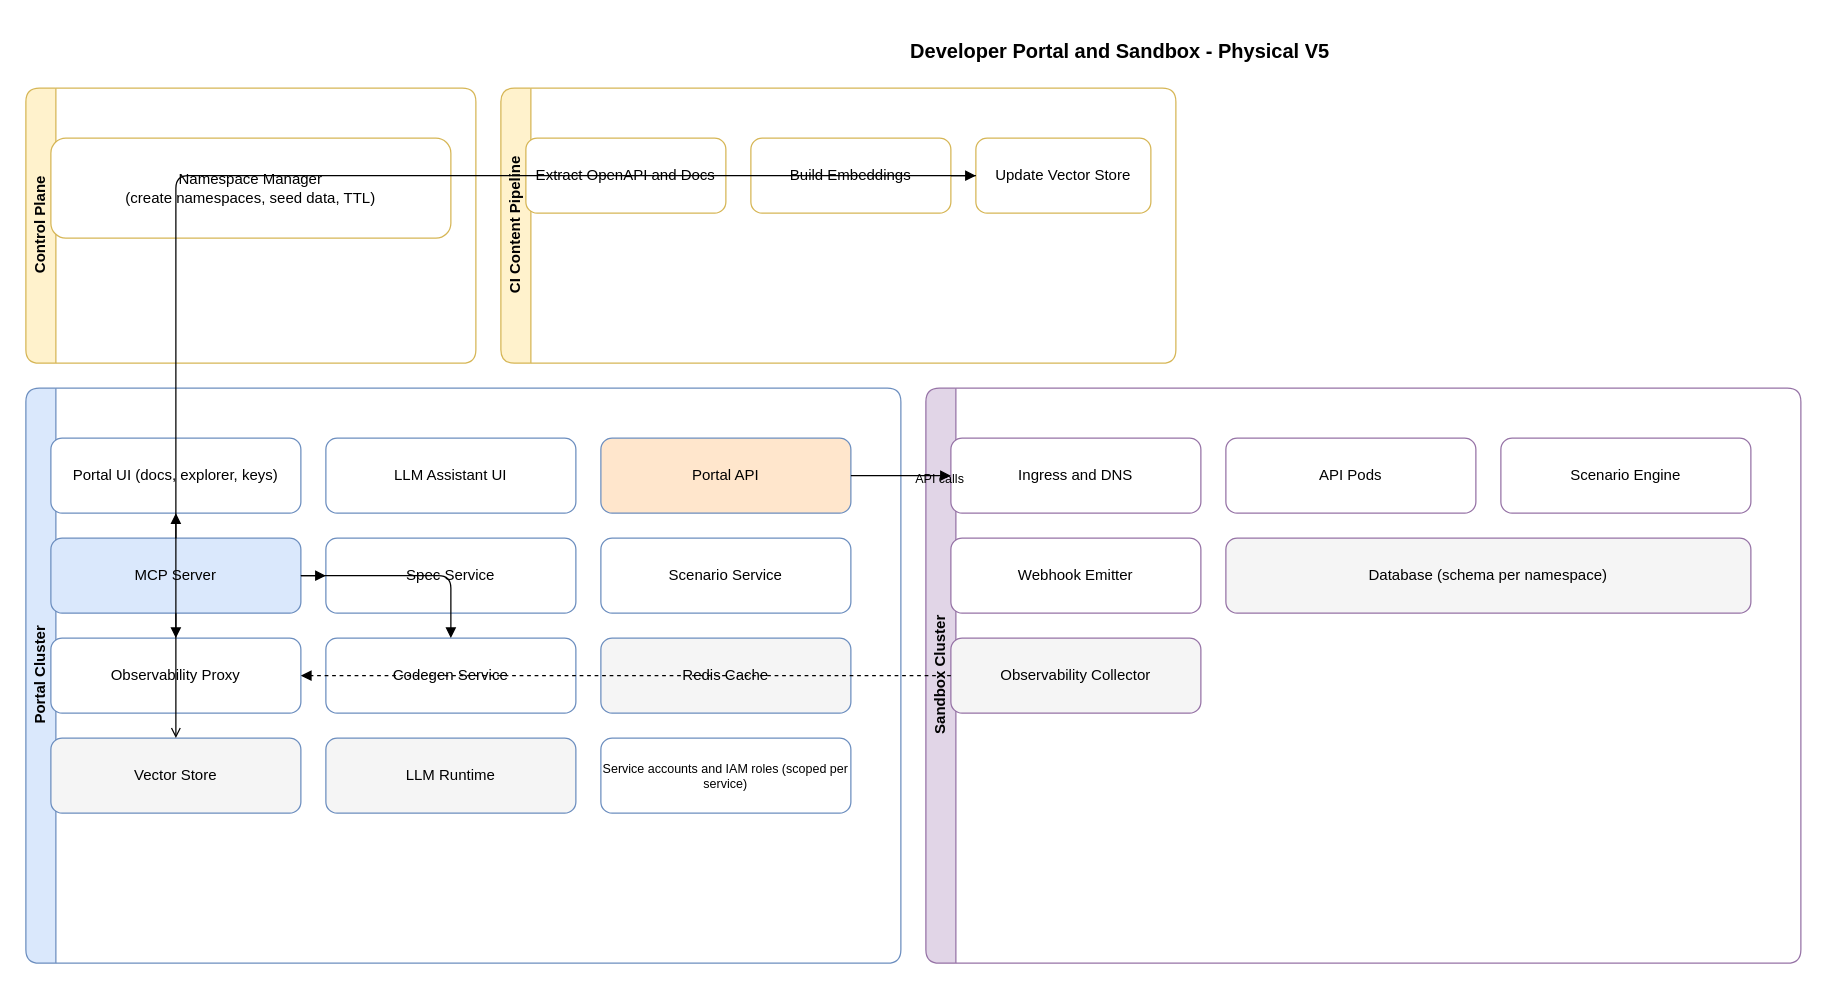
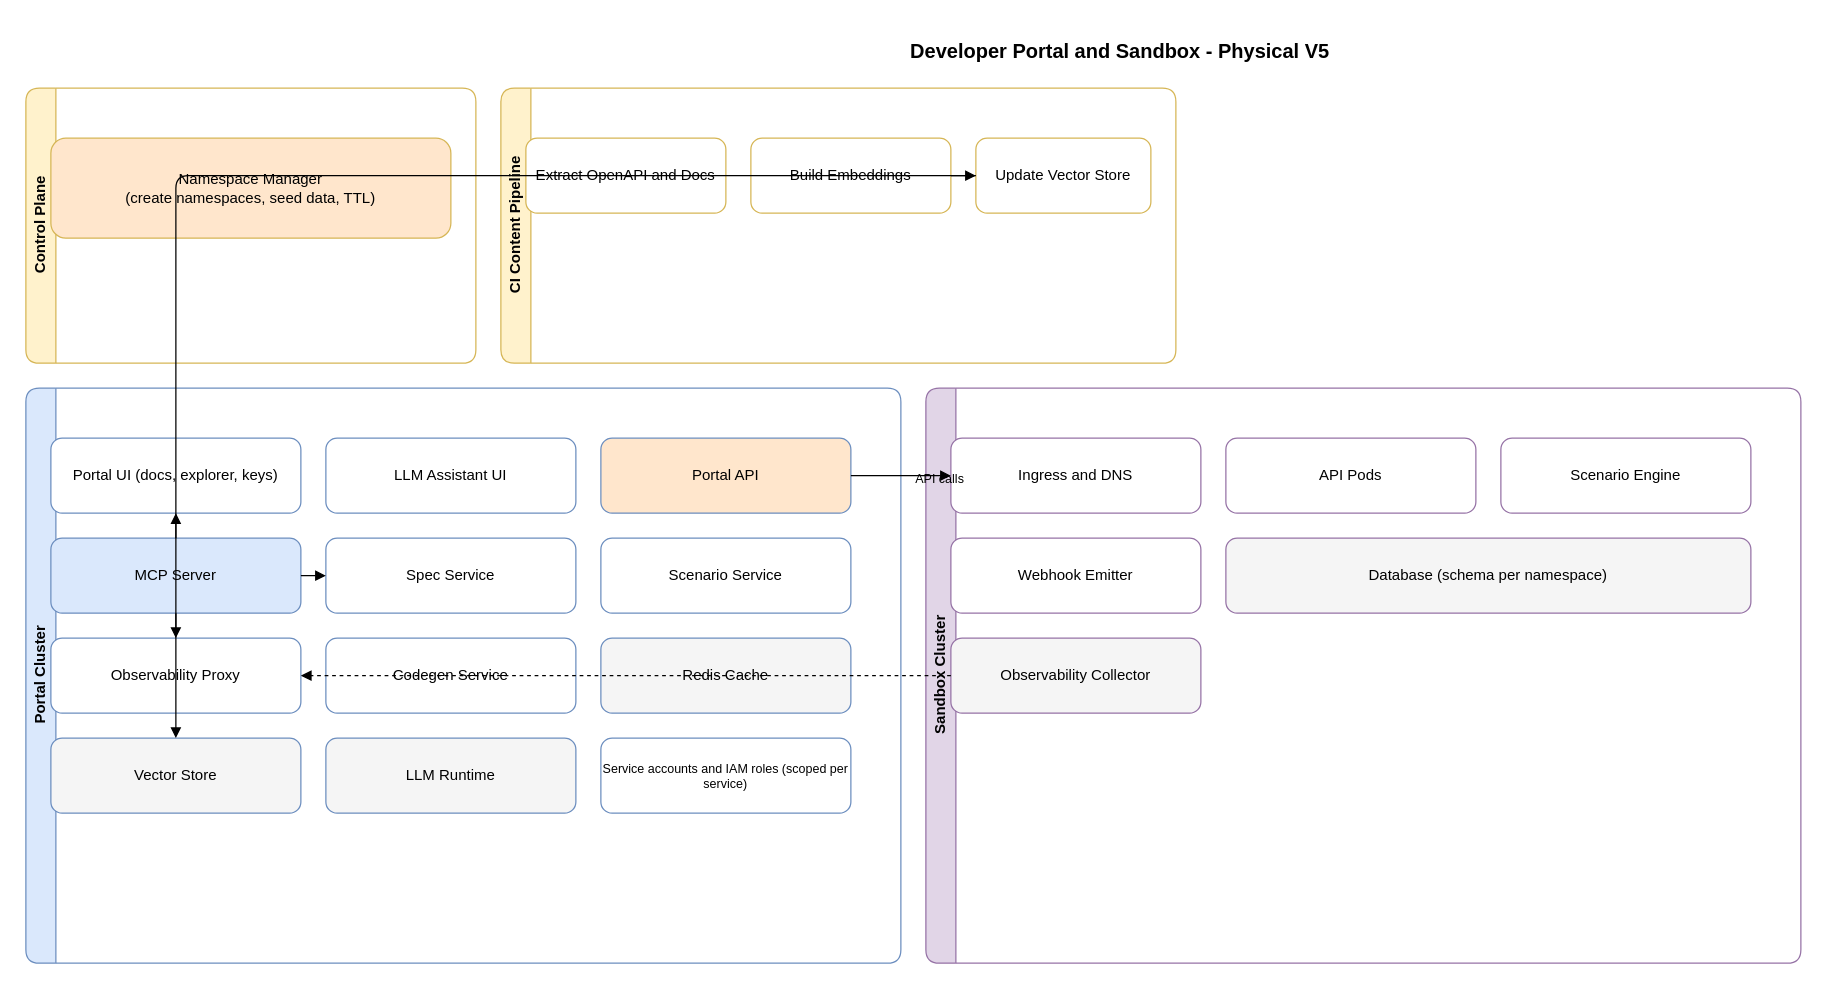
  <mxCell id="0" />
  <mxCell id="1" parent="0" />
  <mxCell id="2" value="Developer Portal and Sandbox - Physical V5" style="text;html=1;align=center;verticalAlign=middle;fontSize=16;fontStyle=1" vertex="1" parent="1"><mxGeometry x="415" y="20" width="960" height="40" as="geometry" /></mxCell>
  <mxCell id="3" value="Control Plane" style="swimlane;horizontal=0;rounded=1;html=1;startSize=24;fillColor=#fff2cc;strokeColor=#d6b656;fontStyle=1" vertex="1" parent="1"><mxGeometry x="20" y="70" width="360" height="220" as="geometry" /></mxCell>
- <mxCell id="4" value="Namespace Manager&#10;(create namespaces, seed data, TTL)" style="rounded=1;whiteSpace=wrap;html=1;strokeColor=#d6b656;fillColor=#ffffff" vertex="1" parent="3"><mxGeometry x="20" y="40" width="320" height="80" as="geometry" /></mxCell>
+ <mxCell id="4" value="Namespace Manager&#10;(create namespaces, seed data, TTL)" style="rounded=1;whiteSpace=wrap;html=1;strokeColor=#d6b656;fillColor=#ffe6cc;" vertex="1" parent="3"><mxGeometry x="20" y="40" width="320" height="80" as="geometry" /></mxCell>
  <mxCell id="5" value="CI Content Pipeline" style="swimlane;horizontal=0;rounded=1;html=1;startSize=24;fillColor=#fff2cc;strokeColor=#d6b656;fontStyle=1" vertex="1" parent="1"><mxGeometry x="400" y="70" width="540" height="220" as="geometry" /></mxCell>
  <mxCell id="6" value="Extract OpenAPI and Docs" style="rounded=1;whiteSpace=wrap;html=1;strokeColor=#d6b656;fillColor=#ffffff" vertex="1" parent="5"><mxGeometry x="20" y="40" width="160" height="60" as="geometry" /></mxCell>
  <mxCell id="7" value="Build Embeddings" style="rounded=1;whiteSpace=wrap;html=1;strokeColor=#d6b656;fillColor=#ffffff" vertex="1" parent="5"><mxGeometry x="200" y="40" width="160" height="60" as="geometry" /></mxCell>
  <mxCell id="8" value="Update Vector Store" style="rounded=1;whiteSpace=wrap;html=1;strokeColor=#d6b656;fillColor=#ffffff" vertex="1" parent="5"><mxGeometry x="380" y="40" width="140" height="60" as="geometry" /></mxCell>
  <mxCell id="9" value="Portal Cluster" style="swimlane;horizontal=0;rounded=1;html=1;startSize=24;fillColor=#dae8fc;strokeColor=#6c8ebf;fontStyle=1" vertex="1" parent="1"><mxGeometry x="20" y="310" width="700" height="460" as="geometry" /></mxCell>
  <mxCell id="10" value="Portal UI (docs, explorer, keys)" style="rounded=1;whiteSpace=wrap;html=1;strokeColor=#6c8ebf;fillColor=#ffffff" vertex="1" parent="9"><mxGeometry x="20" y="40" width="200" height="60" as="geometry" /></mxCell>
  <mxCell id="11" value="LLM Assistant UI" style="rounded=1;whiteSpace=wrap;html=1;strokeColor=#6c8ebf;fillColor=#ffffff" vertex="1" parent="9"><mxGeometry x="240" y="40" width="200" height="60" as="geometry" /></mxCell>
  <mxCell id="12" value="Portal API" style="rounded=1;whiteSpace=wrap;html=1;strokeColor=#6c8ebf;fillColor=#ffe6cc;" vertex="1" parent="9"><mxGeometry x="460" y="40" width="200" height="60" as="geometry" /></mxCell>
  <mxCell id="13" value="MCP Server" style="rounded=1;whiteSpace=wrap;html=1;strokeColor=#6c8ebf;fillColor=#dae8fc;" vertex="1" parent="9"><mxGeometry x="20" y="120" width="200" height="60" as="geometry" /></mxCell>
  <mxCell id="14" value="Spec Service" style="rounded=1;whiteSpace=wrap;html=1;strokeColor=#6c8ebf;fillColor=#ffffff" vertex="1" parent="9"><mxGeometry x="240" y="120" width="200" height="60" as="geometry" /></mxCell>
  <mxCell id="15" value="Scenario Service" style="rounded=1;whiteSpace=wrap;html=1;strokeColor=#6c8ebf;fillColor=#ffffff" vertex="1" parent="9"><mxGeometry x="460" y="120" width="200" height="60" as="geometry" /></mxCell>
  <mxCell id="16" value="Observability Proxy" style="rounded=1;whiteSpace=wrap;html=1;strokeColor=#6c8ebf;fillColor=#ffffff" vertex="1" parent="9"><mxGeometry x="20" y="200" width="200" height="60" as="geometry" /></mxCell>
  <mxCell id="17" value="Codegen Service" style="rounded=1;whiteSpace=wrap;html=1;strokeColor=#6c8ebf;fillColor=#ffffff" vertex="1" parent="9"><mxGeometry x="240" y="200" width="200" height="60" as="geometry" /></mxCell>
  <mxCell id="18" value="Redis Cache" style="rounded=1;whiteSpace=wrap;html=1;strokeColor=#6c8ebf;fillColor=#f5f5f5" vertex="1" parent="9"><mxGeometry x="460" y="200" width="200" height="60" as="geometry" /></mxCell>
  <mxCell id="19" value="Vector Store" style="rounded=1;whiteSpace=wrap;html=1;strokeColor=#6c8ebf;fillColor=#f5f5f5" vertex="1" parent="9"><mxGeometry x="20" y="280" width="200" height="60" as="geometry" /></mxCell>
  <mxCell id="20" value="LLM Runtime" style="rounded=1;whiteSpace=wrap;html=1;strokeColor=#6c8ebf;fillColor=#f5f5f5" vertex="1" parent="9"><mxGeometry x="240" y="280" width="200" height="60" as="geometry" /></mxCell>
  <mxCell id="21" value="Service accounts and IAM roles (scoped per service)" style="rounded=1;whiteSpace=wrap;html=1;strokeColor=#6c8ebf;fillColor=#ffffff;fontSize=10" vertex="1" parent="9"><mxGeometry x="460" y="280" width="200" height="60" as="geometry" /></mxCell>
  <mxCell id="22" value="Sandbox Cluster" style="swimlane;horizontal=0;rounded=1;html=1;startSize=24;fillColor=#e1d5e7;strokeColor=#9673a6;fontStyle=1" vertex="1" parent="1"><mxGeometry x="740" y="310" width="700" height="460" as="geometry" /></mxCell>
  <mxCell id="23" value="Ingress and DNS" style="rounded=1;whiteSpace=wrap;html=1;strokeColor=#9673a6;fillColor=#ffffff" vertex="1" parent="22"><mxGeometry x="20" y="40" width="200" height="60" as="geometry" /></mxCell>
  <mxCell id="24" value="API Pods" style="rounded=1;whiteSpace=wrap;html=1;strokeColor=#9673a6;fillColor=#ffffff" vertex="1" parent="22"><mxGeometry x="240" y="40" width="200" height="60" as="geometry" /></mxCell>
  <mxCell id="25" value="Scenario Engine" style="rounded=1;whiteSpace=wrap;html=1;strokeColor=#9673a6;fillColor=#ffffff" vertex="1" parent="22"><mxGeometry x="460" y="40" width="200" height="60" as="geometry" /></mxCell>
  <mxCell id="26" value="Webhook Emitter" style="rounded=1;whiteSpace=wrap;html=1;strokeColor=#9673a6;fillColor=#ffffff" vertex="1" parent="22"><mxGeometry x="20" y="120" width="200" height="60" as="geometry" /></mxCell>
  <mxCell id="27" value="Database (schema per namespace)" style="rounded=1;whiteSpace=wrap;html=1;strokeColor=#9673a6;fillColor=#f5f5f5" vertex="1" parent="22"><mxGeometry x="240" y="120" width="420" height="60" as="geometry" /></mxCell>
  <mxCell id="28" value="Observability Collector" style="rounded=1;whiteSpace=wrap;html=1;strokeColor=#9673a6;fillColor=#f5f5f5" vertex="1" parent="22"><mxGeometry x="20" y="200" width="200" height="60" as="geometry" /></mxCell>
  <mxCell id="29" edge="1" parent="1" source="12" target="23" style="edgeStyle=orthogonalEdgeStyle;rounded=1;endArrow=block;endFill=1"><mxGeometry relative="1" as="geometry" /></mxCell>
  <mxCell id="30" value="API calls" style="text;html=1;fontSize=10" vertex="1" parent="1"><mxGeometry x="730" y="370" width="70" height="20" as="geometry" /></mxCell>
  <mxCell id="31" edge="1" parent="1" source="13" target="14" style="edgeStyle=orthogonalEdgeStyle;rounded=1;endArrow=block;endFill=1"><mxGeometry relative="1" as="geometry" /></mxCell>
  <mxCell id="32" edge="1" parent="1" source="13" target="10" style="edgeStyle=orthogonalEdgeStyle;rounded=1;endArrow=block;endFill=1;"><mxGeometry relative="1" as="geometry" /></mxCell>
  <mxCell id="33" edge="1" parent="1" source="13" target="16" style="edgeStyle=orthogonalEdgeStyle;rounded=1;endArrow=block;endFill=1"><mxGeometry relative="1" as="geometry" /></mxCell>
- <mxCell id="34" edge="1" parent="1" source="13" target="17" style="edgeStyle=orthogonalEdgeStyle;rounded=1;endArrow=block;endFill=1"><mxGeometry relative="1" as="geometry" /></mxCell>
  <mxCell id="35" edge="1" parent="1" source="28" target="16" style="edgeStyle=orthogonalEdgeStyle;rounded=1;endArrow=block;endFill=1;dashed=1"><mxGeometry relative="1" as="geometry" /></mxCell>
  <mxCell id="36" edge="1" parent="1" source="7" target="8" style="edgeStyle=orthogonalEdgeStyle;rounded=1;endArrow=block;endFill=1"><mxGeometry relative="1" as="geometry" /></mxCell>
- <mxCell id="37" edge="1" parent="1" source="8" target="19" style="edgeStyle=orthogonalEdgeStyle;rounded=1;endArrow=open;endFill=1;"><mxGeometry relative="1" as="geometry" /></mxCell>
+ <mxCell id="37" edge="1" parent="1" source="8" target="19" style="edgeStyle=orthogonalEdgeStyle;rounded=1;endArrow=block;endFill=1"><mxGeometry relative="1" as="geometry" /></mxCell>
